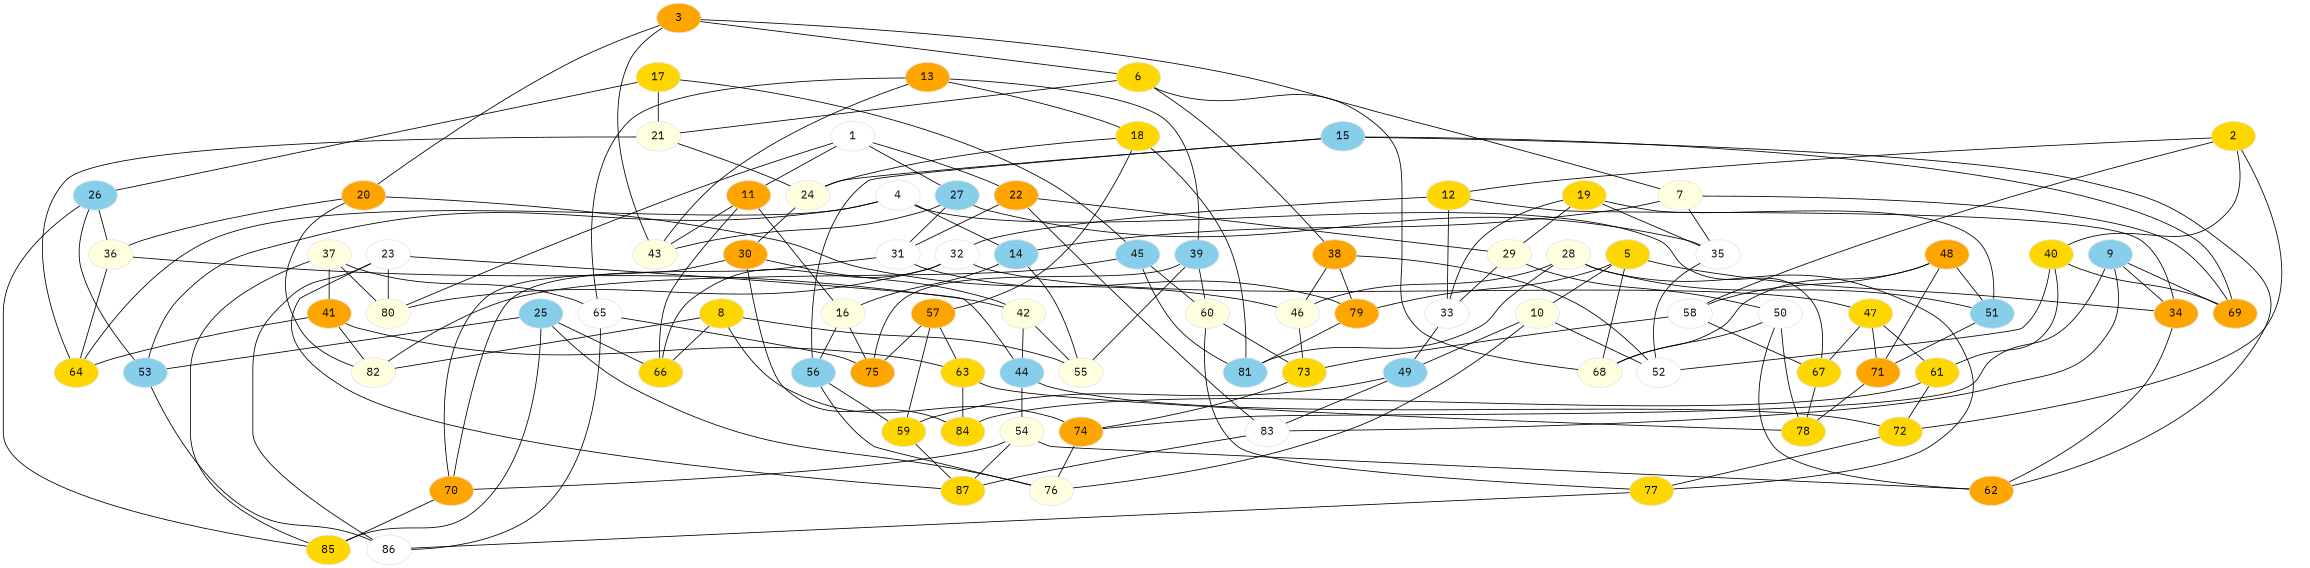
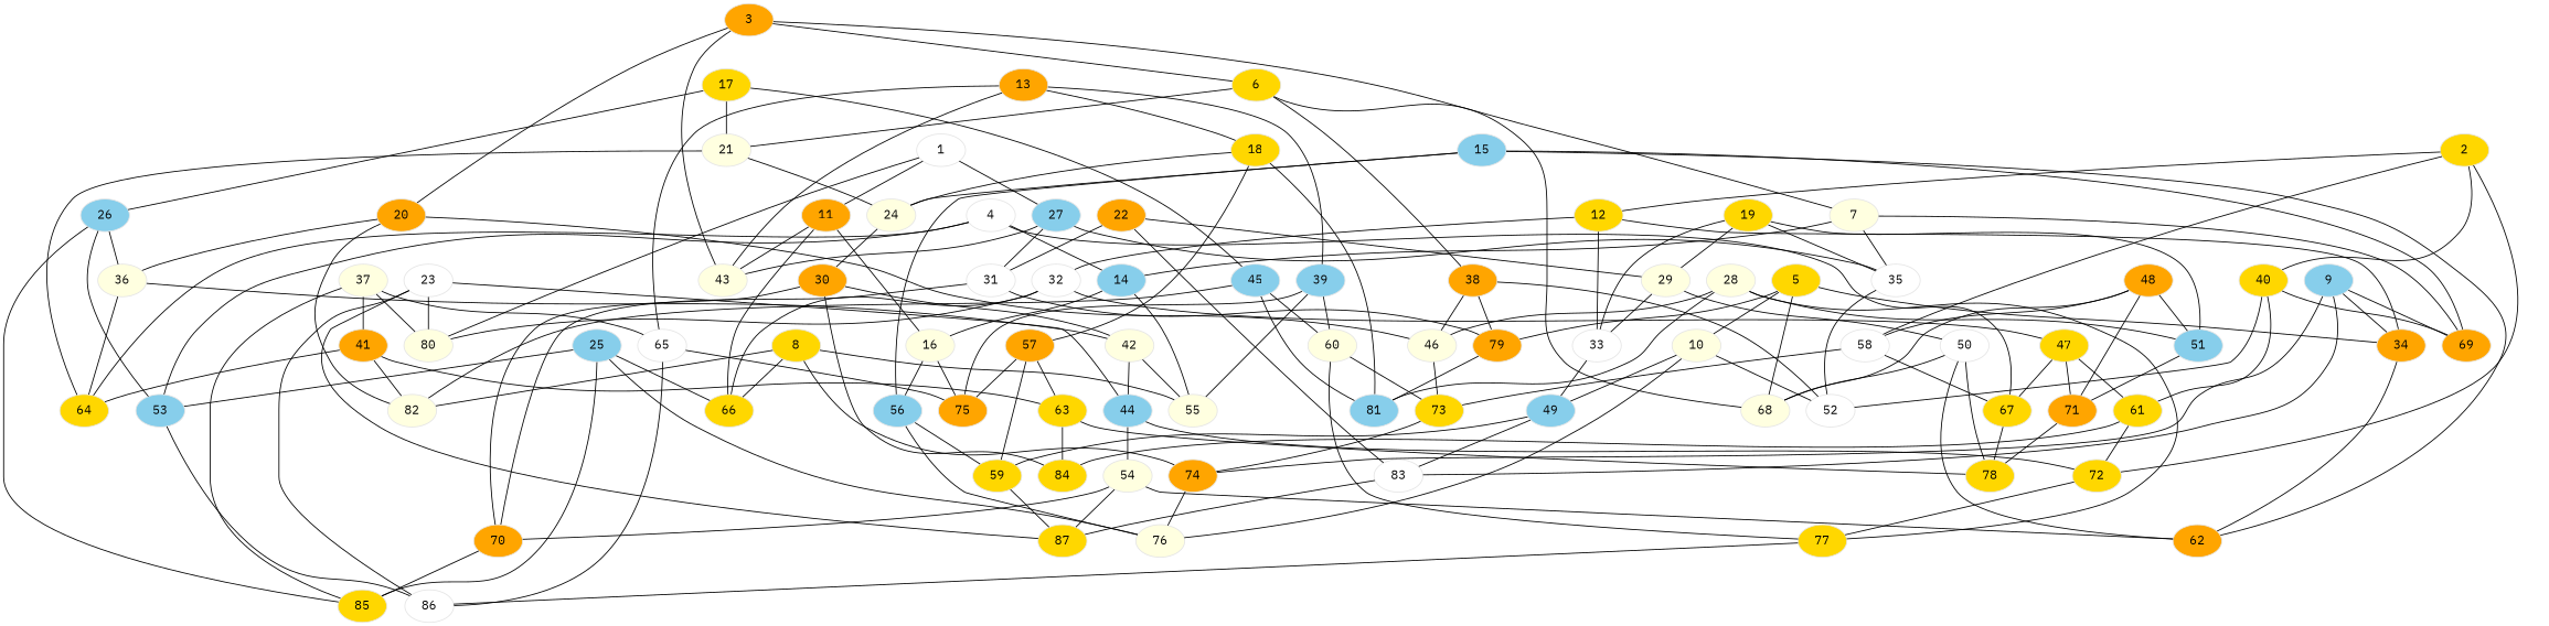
  graph {
    fontname="IBM Plex Mono"
    node [color=gray90 fillcolor=gold fontname="IBM Plex Mono" style=filled]
    edge [fontname="IBM Plex Mono"]
    1 [fillcolor=white]
    11 [fillcolor=orange]
    22 [fillcolor=orange]
    27 [fillcolor=skyblue]
    80 [fillcolor=lightyellow]
    43 [fillcolor=lightyellow]
    66
    16 [fillcolor=lightyellow]
    83 [fillcolor=white]
    29 [fillcolor=lightyellow]
    31 [fillcolor=white]
    35 [fillcolor=white]
    2
    12
    40
    58 [fillcolor=white]
    72
    34 [fillcolor=orange]
    32 [fillcolor=white]
    33 [fillcolor=white]
    69 [fillcolor=orange]
    52 [fillcolor=white]
    61
    67
    73
    77
    3 [fillcolor=orange]
    6
    7 [fillcolor=lightyellow]
    20 [fillcolor=orange]
    68 [fillcolor=lightyellow]
    21 [fillcolor=lightyellow]
    38 [fillcolor=orange]
    14 [fillcolor=skyblue]
    82 [fillcolor=lightyellow]
    36 [fillcolor=lightyellow]
    46 [fillcolor=lightyellow]
    4 [fillcolor=white]
    53 [fillcolor=skyblue]
    64
    55 [fillcolor=lightyellow]
    86 [fillcolor=white]
    78
    10 [fillcolor=lightyellow]
    5
    79 [fillcolor=orange]
    49 [fillcolor=skyblue]
    76 [fillcolor=lightyellow]
    62 [fillcolor=orange]
    81 [fillcolor=skyblue]
    24 [fillcolor=lightyellow]
    8
    74 [fillcolor=orange]
    9 [fillcolor=skyblue]
    87
    59
    56 [fillcolor=skyblue]
    75 [fillcolor=orange]
    47
    13 [fillcolor=orange]
    18
    39 [fillcolor=skyblue]
    65 [fillcolor=white]
    57 [fillcolor=orange]
    60 [fillcolor=lightyellow]
    15 [fillcolor=skyblue]
    30 [fillcolor=orange]
    17
    26 [fillcolor=skyblue]
    45 [fillcolor=skyblue]
    85
    63
    19
    51 [fillcolor=skyblue]
    50 [fillcolor=white]
    71 [fillcolor=orange]
    42 [fillcolor=lightyellow]
    70 [fillcolor=orange]
    23 [fillcolor=white]
    44 [fillcolor=skyblue]
    54 [fillcolor=lightyellow]
    84
    25 [fillcolor=skyblue]
    28 [fillcolor=lightyellow]
    37 [fillcolor=lightyellow]
    41 [fillcolor=orange]
    48 [fillcolor=orange]
    1 -- 11
-   1 -- 22
    1 -- 27
    1 -- 80
    11 -- 43
    11 -- 66
    11 -- 16
    22 -- 83
    22 -- 29
    22 -- 31
    27 -- 43
    27 -- 31
    27 -- 35
    16 -- 56
    16 -- 75
    83 -- 87
    29 -- 33
    29 -- 50
    31 -- 79
    31 -- 70
    35 -- 52
    2 -- 12
    2 -- 40
    2 -- 58
    2 -- 72
    12 -- 34
    12 -- 32
    12 -- 33
    40 -- 69
    40 -- 52
    40 -- 61
    58 -- 67
    58 -- 73
    72 -- 77
    34 -- 62
    32 -- 80
    32 -- 66
    32 -- 47
    33 -- 49
    61 -- 72
    61 -- 84
    67 -- 78
    73 -- 74
    77 -- 86
    3 -- 43
    3 -- 6
    3 -- 7
    3 -- 20
    6 -- 68
    6 -- 21
    6 -- 38
    7 -- 35
    7 -- 69
    7 -- 14
    20 -- 82
    20 -- 36
    20 -- 46
    21 -- 64
    21 -- 24
    38 -- 52
    38 -- 46
    38 -- 79
    14 -- 16
    14 -- 55
    36 -- 64
    36 -- 42
    46 -- 73
    4 -- 67
    4 -- 14
    4 -- 53
    4 -- 64
    53 -- 86
    10 -- 52
    10 -- 49
    10 -- 76
    5 -- 34
    5 -- 68
    5 -- 10
    5 -- 79
    79 -- 81
    49 -- 83
    49 -- 59
    24 -- 30
    8 -- 66
    8 -- 82
    8 -- 55
    8 -- 74
    74 -- 76
    9 -- 83
    9 -- 34
    9 -- 69
    9 -- 74
    59 -- 87
    56 -- 76
    56 -- 59
    47 -- 61
    47 -- 67
    47 -- 71
    13 -- 43
    13 -- 18
    13 -- 39
    13 -- 65
    18 -- 81
    18 -- 24
    18 -- 57
    39 -- 55
    39 -- 75
    39 -- 60
    65 -- 86
    65 -- 75
    57 -- 59
    57 -- 75
    57 -- 63
    60 -- 73
    60 -- 77
    15 -- 69
    15 -- 62
    15 -- 24
    15 -- 56
    30 -- 42
    30 -- 70
    30 -- 84
    17 -- 21
    17 -- 26
    17 -- 45
    26 -- 36
    26 -- 53
    26 -- 85
    45 -- 82
    45 -- 81
    45 -- 60
    63 -- 78
    63 -- 84
    19 -- 29
    19 -- 35
    19 -- 33
    19 -- 51
    51 -- 71
    50 -- 68
    50 -- 78
    50 -- 62
    71 -- 78
    42 -- 55
    42 -- 44
    70 -- 85
    23 -- 80
    23 -- 86
    23 -- 87
    23 -- 44
    44 -- 72
    44 -- 54
    54 -- 62
    54 -- 87
    54 -- 70
    25 -- 66
    25 -- 53
    25 -- 76
    25 -- 85
    28 -- 77
    28 -- 46
    28 -- 81
    28 -- 51
    37 -- 80
    37 -- 65
    37 -- 85
    37 -- 41
    41 -- 82
    41 -- 64
    41 -- 63
    48 -- 58
    48 -- 68
    48 -- 51
    48 -- 71
  }
